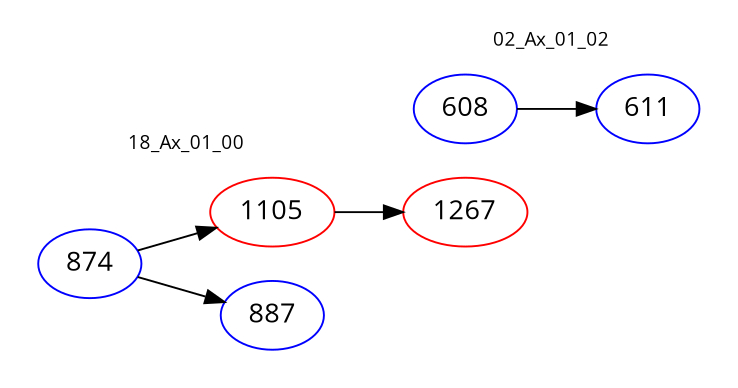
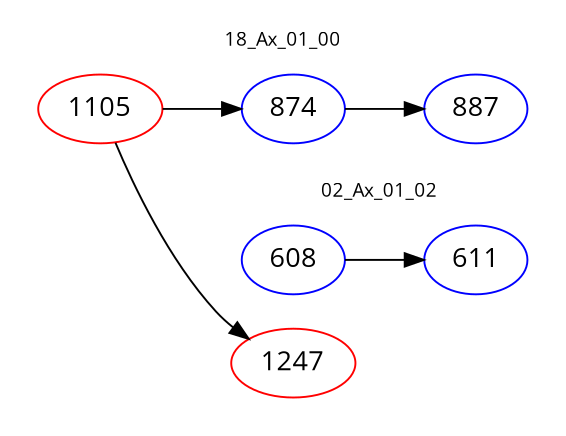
  digraph {
    fontname="Open Sans"
    rankdir=LR
    node [color=blue fontname="Open Sans"]
    edge [color=black fontname="Open Sans"]
    n1 [label=874]
    n2 [label=887]
    n3 [color=red label=1105]
    n4 [label=608]
    n5 [label=611]
-   n6 [color=red label=1267]
+   n6 [color=red label=1247]
    subgraph cluster_1 {
      color=white
      fontsize=10
      label="18_Ax_01_00"
      n1
      n2
      n3
    }
    subgraph cluster_2 {
      color=white
      fontsize=10
      label="02_Ax_01_02"
      n4
      n5
      n6
    }
    n1 -> n2
-   n1 -> n3
+   n3 -> n1
    n3 -> n6
    n4 -> n5
  }
